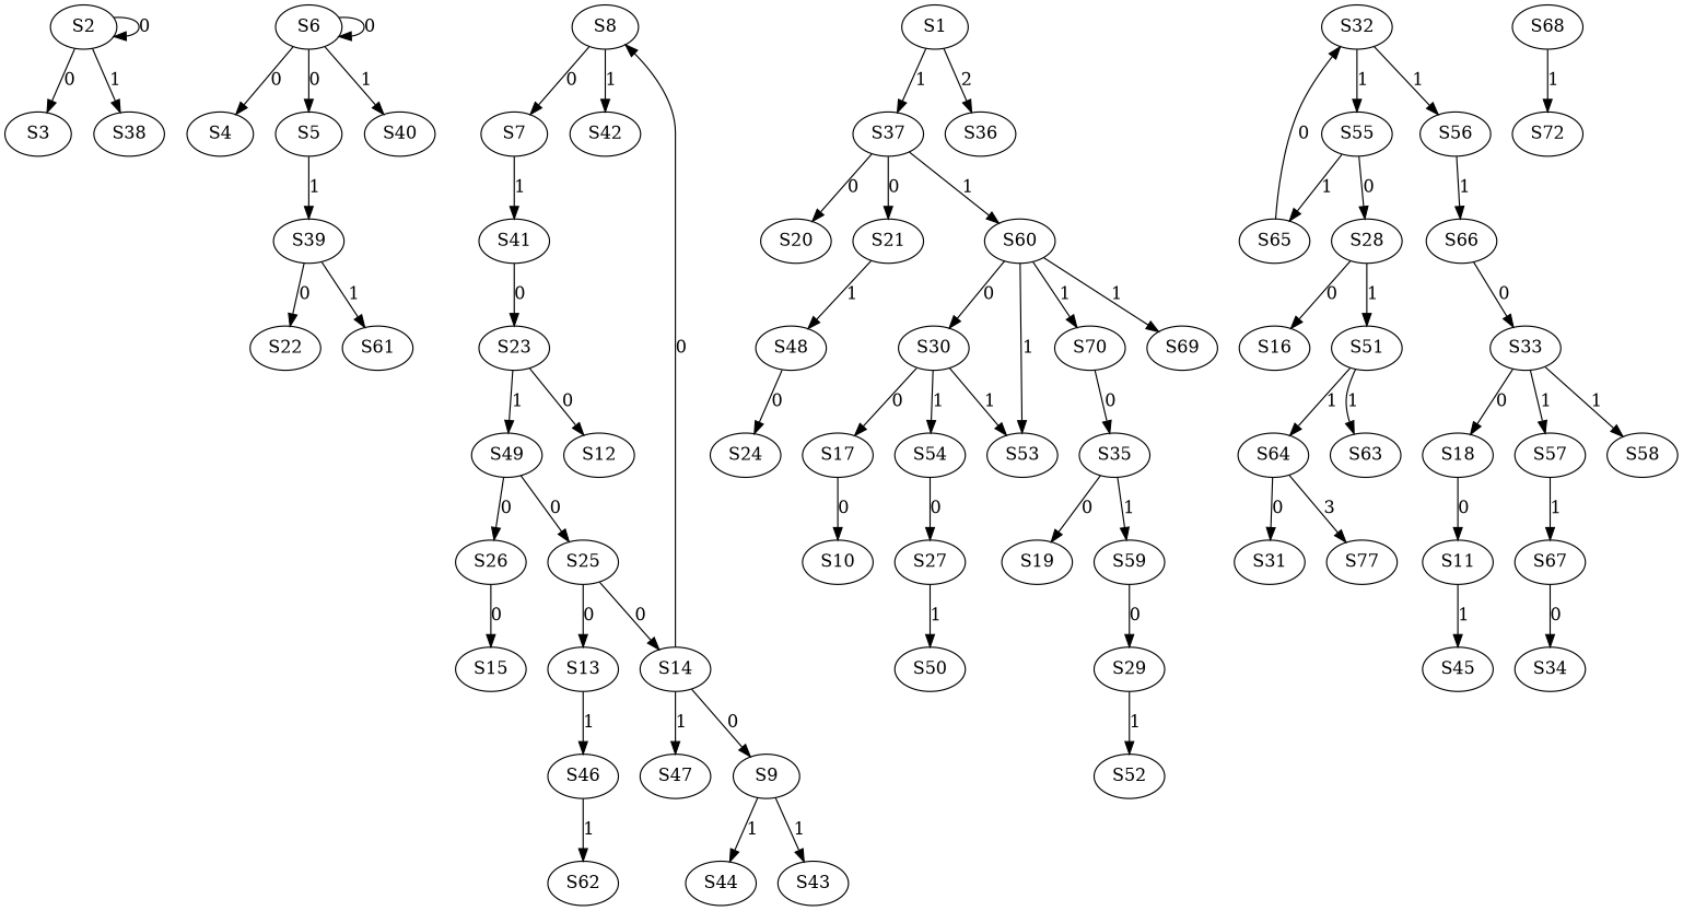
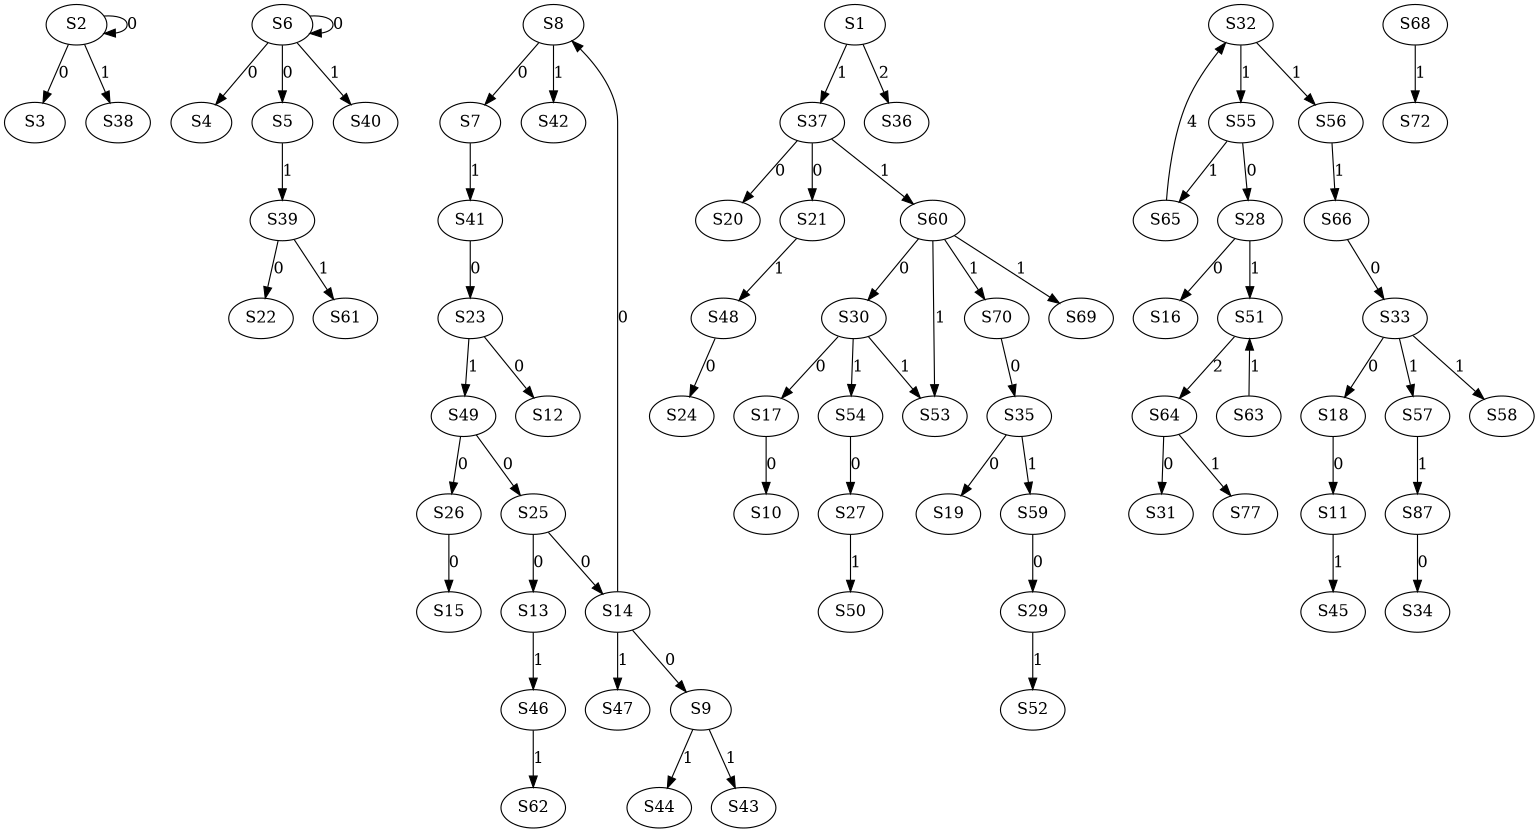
  strict digraph {
    S2
    S3
    S38
    S6
    S4
    S5
    S40
    S39
    S22
    S61
    S8
    S7
    S42
    S41
    S23
    S14
    S9
    S47
    S43
    S44
    S17
    S10
    S18
    S11
    S45
    S12
    S49
    S25
    S26
    S13
    S46
    S62
    S15
    S28
    S16
    S51
    S64
    S63
    S30
    S54
    S53
    S27
    S33
    S57
    S58
-   S67
+   S67 [label=S87]
    S35
    S19
    S59
    S29
    S37
    S20
    S21
    S60
    S48
    S70
    S69
    S24
    S50
    S55
    S65
    S32
    S52
    S68
    S72
    S31
    n67 [label=S77]
    S56
    S66
    S34
    S1
    S36
    S2 -> S2 [label=0]
    S2 -> S3 [label=0]
    S2 -> S38 [label=1]
    S6 -> S6 [label=0]
    S6 -> S4 [label=0]
    S6 -> S5 [label=0]
    S6 -> S40 [label=1]
    S5 -> S39 [label=1]
    S39 -> S22 [label=0]
    S39 -> S61 [label=1]
    S8 -> S7 [label=0]
    S8 -> S42 [label=1]
    S7 -> S41 [label=1]
    S41 -> S23 [label=0]
    S23 -> S12 [label=0]
    S23 -> S49 [label=1]
    S14 -> S8 [label=0]
    S14 -> S9 [label=0]
    S14 -> S47 [label=1]
    S9 -> S43 [label=1]
    S9 -> S44 [label=1]
    S17 -> S10 [label=0]
    S18 -> S11 [label=0]
    S11 -> S45 [label=1]
    S49 -> S25 [label=0]
    S49 -> S26 [label=0]
    S25 -> S14 [label=0]
    S25 -> S13 [label=0]
    S26 -> S15 [label=0]
    S13 -> S46 [label=1]
    S46 -> S62 [label=1]
    S28 -> S16 [label=0]
    S28 -> S51 [label=1]
-   S51 -> S64 [label=1]
-   S51 -> S63 [label=1]
+   S51 -> S64 [label=2]
+   S63 -> S51 [label=1]
    S64 -> S31 [label=0]
-   S64 -> n67 [label=3]
+   S64 -> n67 [label=1]
    S30 -> S17 [label=0]
    S30 -> S54 [label=1]
    S30 -> S53 [label=1]
    S54 -> S27 [label=0]
    S27 -> S50 [label=1]
    S33 -> S18 [label=0]
    S33 -> S57 [label=1]
    S33 -> S58 [label=1]
    S57 -> S67 [label=1]
    S67 -> S34 [label=0]
    S35 -> S19 [label=0]
    S35 -> S59 [label=1]
    S59 -> S29 [label=0]
    S29 -> S52 [label=1]
    S37 -> S20 [label=0]
    S37 -> S21 [label=0]
    S37 -> S60 [label=1]
    S21 -> S48 [label=1]
    S60 -> S30 [label=0]
    S60 -> S53 [label=1]
    S60 -> S70 [label=1]
    S60 -> S69 [label=1]
    S48 -> S24 [label=0]
    S70 -> S35 [label=0]
    S55 -> S28 [label=0]
    S55 -> S65 [label=1]
-   S65 -> S32 [label=0]
+   S65 -> S32 [label=4]
    S32 -> S55 [label=1]
    S32 -> S56 [label=1]
    S68 -> S72 [label=1]
    S56 -> S66 [label=1]
    S66 -> S33 [label=0]
    S1 -> S37 [label=1]
    S1 -> S36 [label=2]
  }
